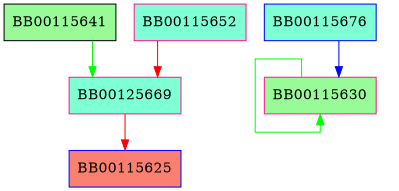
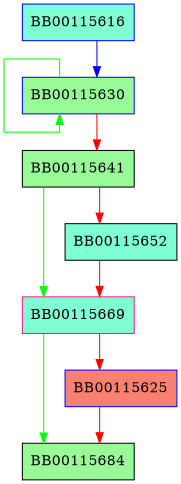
  digraph {
    splines=ortho
    node [color=black fillcolor=palegreen shape=box style=filled]
    edge [color=red]
    BB00115641
-   BB00115669 [color=deeppink fillcolor=aquamarine label=BB00125669]
-   BB00115652 [color=deeppink fillcolor=aquamarine]
-   BB00115630 [color=deeppink]
-   BB00115616 [color=blue fillcolor=aquamarine label=BB00115676]
+   BB00115669 [color=deeppink fillcolor=aquamarine]
+   BB00115652 [fillcolor=aquamarine]
+   BB00115630 [color=blue]
+   BB00115616 [color=blue fillcolor=aquamarine]
+   BB00115684
    n7 [color=blue fillcolor=salmon label=BB00115625]
    BB00115641 -> BB00115669 [color=green]
+   BB00115641 -> BB00115652
+   BB00115669 -> BB00115684 [color=green]
    BB00115669 -> n7
    BB00115652 -> BB00115669
+   BB00115630 -> BB00115641
    BB00115630 -> BB00115630 [color=green]
    BB00115616 -> BB00115630 [color=blue]
+   n7 -> BB00115684
  }
